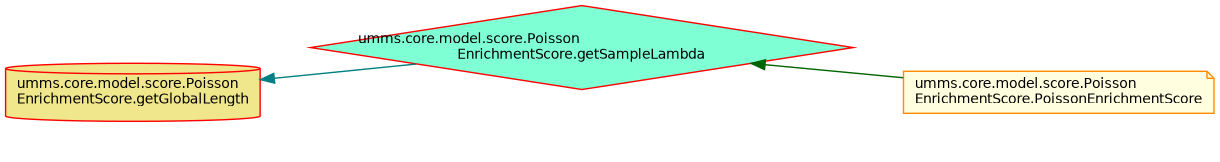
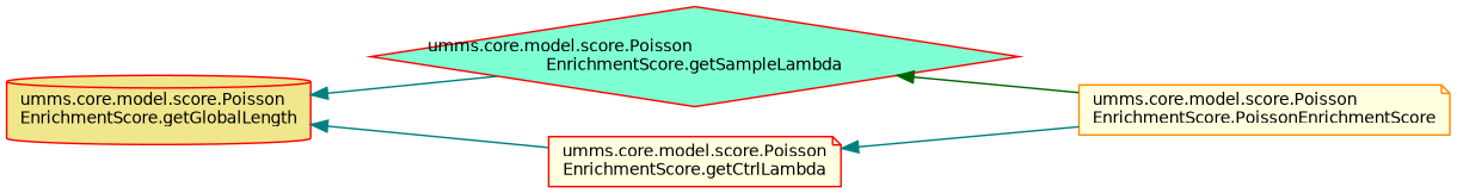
  digraph {
    rankdir=LR
    node [color=red fillcolor=lightyellow fontname=Helvetica fontsize=10 shape=note style=filled]
    edge [color=teal dir=back fontname=Helvetica fontsize=10 labelfontname=Helvetica labelfontsize=10 style=solid]
    n1 [fillcolor=khaki fontcolor=black height=0.2 label="umms.core.model.score.Poisson\lEnrichmentScore.getGlobalLength" shape=cylinder width=0.4]
    n2 [fillcolor=aquamarine height=0.2 label="umms.core.model.score.Poisson\lEnrichmentScore.getSampleLambda" shape=diamond width=0.4]
+   n3 [height=0.2 label="umms.core.model.score.Poisson\lEnrichmentScore.getCtrlLambda" width=0.4]
    n4 [color=darkorange height=0.2 label="umms.core.model.score.Poisson\lEnrichmentScore.PoissonEnrichmentScore" width=0.4]
    n1 -> n2
+   n1 -> n3
    n2 -> n4 [color=darkgreen]
+   n3 -> n4
  }
